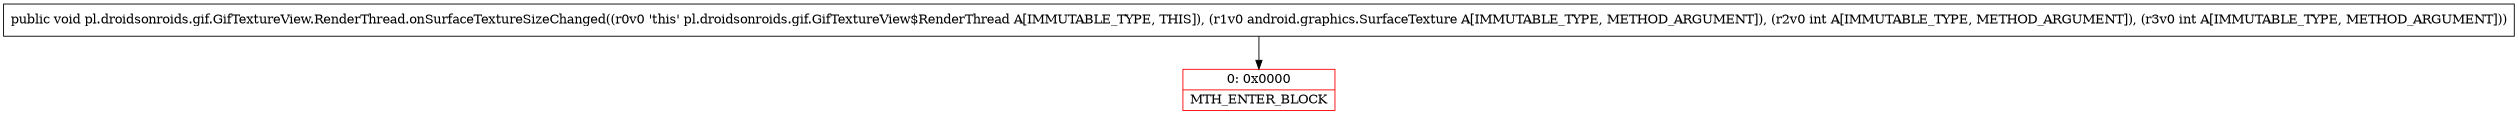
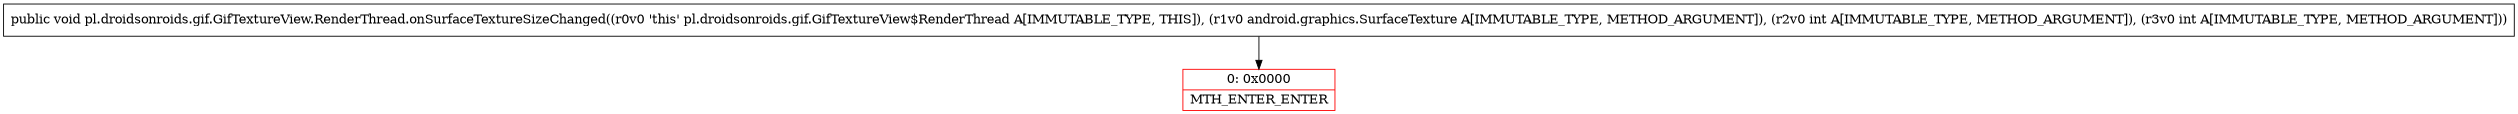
  digraph {
    node [shape=record]
-   n1 [color=red label="{0\:\ 0x0000|MTH_ENTER_BLOCK\l}"]
+   n1 [color=red label="{0\:\ 0x0000|MTH_ENTER_ENTER\l}"]
    n2 [label="{public void pl.droidsonroids.gif.GifTextureView.RenderThread.onSurfaceTextureSizeChanged((r0v0 'this' pl.droidsonroids.gif.GifTextureView$RenderThread A[IMMUTABLE_TYPE, THIS]), (r1v0 android.graphics.SurfaceTexture A[IMMUTABLE_TYPE, METHOD_ARGUMENT]), (r2v0 int A[IMMUTABLE_TYPE, METHOD_ARGUMENT]), (r3v0 int A[IMMUTABLE_TYPE, METHOD_ARGUMENT])) }"]
    subgraph cluster_1 {
      label="R(0)"
    }
    n2 -> n1
  }
